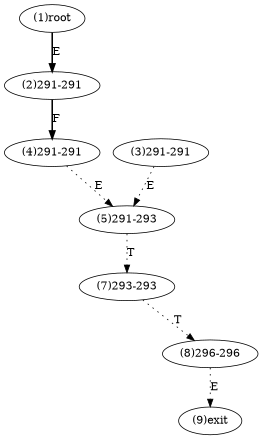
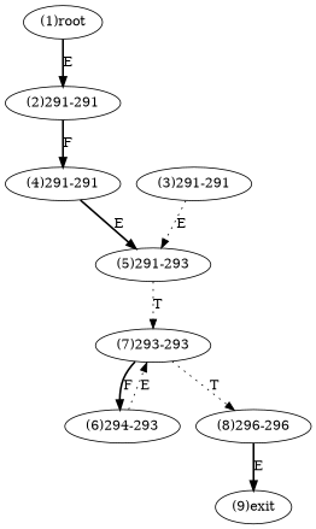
  digraph {
    edge [style=dotted]
    n1 [label="(1)root"]
    n2 [label="(2)291-291"]
    n3 [label="(4)291-291"]
    n4 [label="(3)291-291"]
    n5 [label="(5)291-293"]
    n6 [label="(7)293-293"]
+   n7 [label="(6)294-293"]
    n8 [label="(8)296-296"]
    n9 [label="(9)exit"]
    n1 -> n2 [label=E style=bold]
    n2 -> n3 [label=F style=bold]
-   n3 -> n5 [label=E]
+   n3 -> n5 [label=E style=bold]
    n4 -> n5 [label=E]
    n5 -> n6 [label=T]
+   n6 -> n7 [label=F style=bold]
    n6 -> n8 [label=T]
-   n8 -> n9 [label=E]
+   n7 -> n6 [label=E]
+   n8 -> n9 [label=E style=bold]
  }
